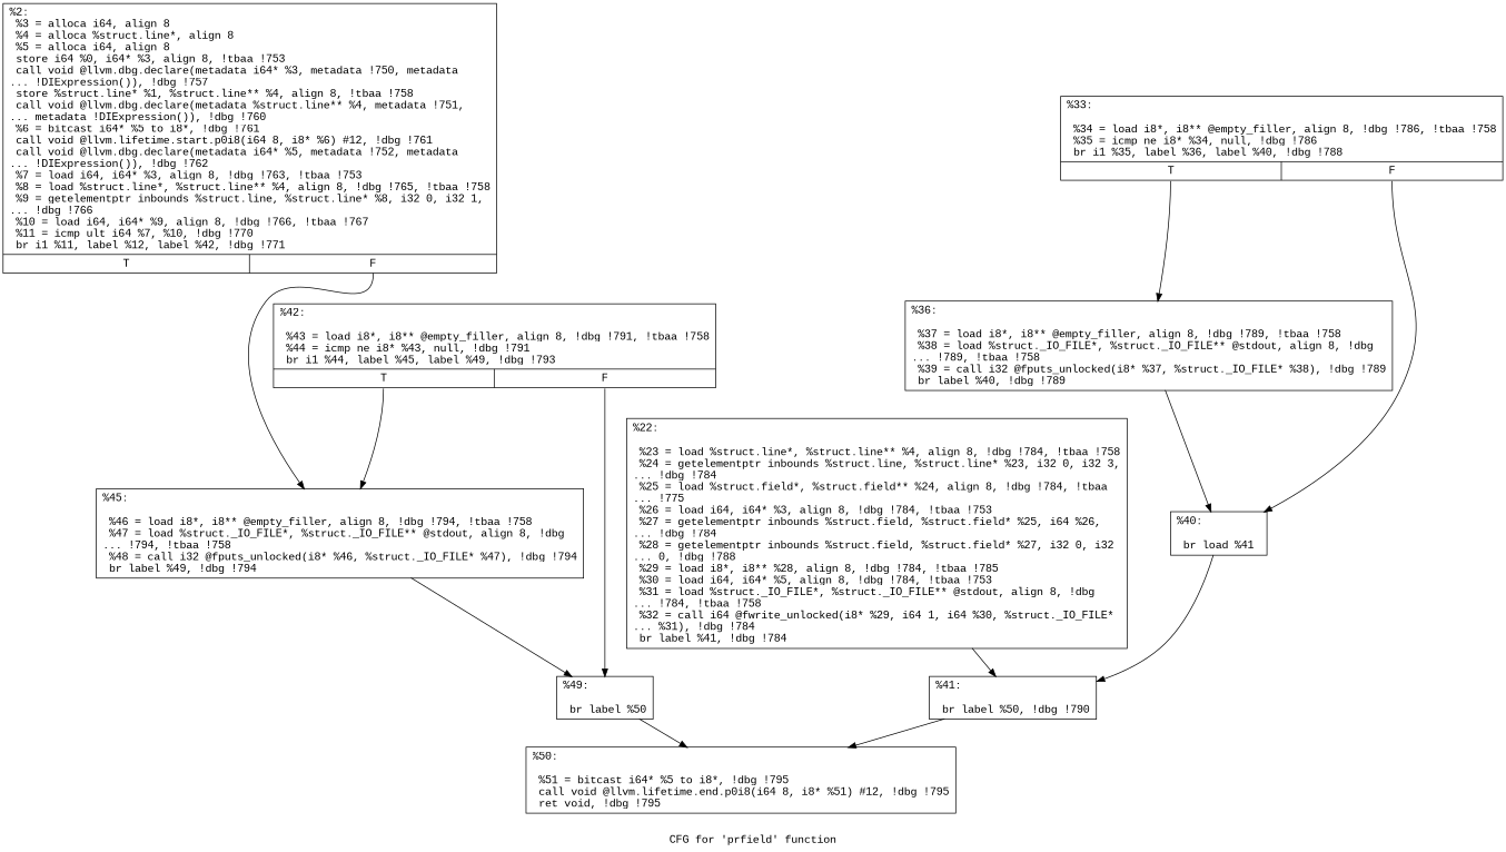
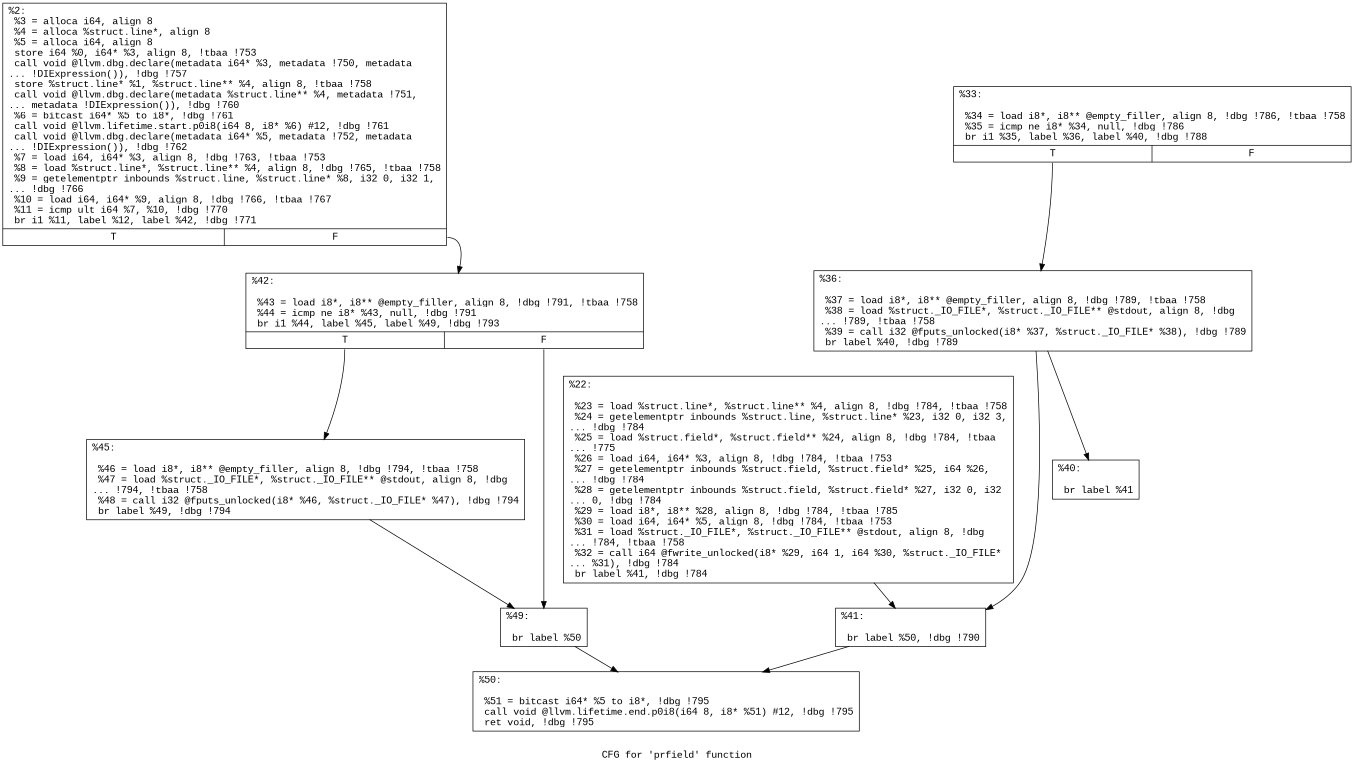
  digraph {
    fontname="Liberation Mono"
    label="CFG for 'prfield' function"
    node [fontname="Liberation Mono" shape=record]
    edge [fontname="Liberation Mono"]
    n1 [label="{%2:\l  %3 = alloca i64, align 8\l  %4 = alloca %struct.line*, align 8\l  %5 = alloca i64, align 8\l  store i64 %0, i64* %3, align 8, !tbaa !753\l  call void @llvm.dbg.declare(metadata i64* %3, metadata !750, metadata\l... !DIExpression()), !dbg !757\l  store %struct.line* %1, %struct.line** %4, align 8, !tbaa !758\l  call void @llvm.dbg.declare(metadata %struct.line** %4, metadata !751,\l... metadata !DIExpression()), !dbg !760\l  %6 = bitcast i64* %5 to i8*, !dbg !761\l  call void @llvm.lifetime.start.p0i8(i64 8, i8* %6) #12, !dbg !761\l  call void @llvm.dbg.declare(metadata i64* %5, metadata !752, metadata\l... !DIExpression()), !dbg !762\l  %7 = load i64, i64* %3, align 8, !dbg !763, !tbaa !753\l  %8 = load %struct.line*, %struct.line** %4, align 8, !dbg !765, !tbaa !758\l  %9 = getelementptr inbounds %struct.line, %struct.line* %8, i32 0, i32 1,\l... !dbg !766\l  %10 = load i64, i64* %9, align 8, !dbg !766, !tbaa !767\l  %11 = icmp ult i64 %7, %10, !dbg !770\l  br i1 %11, label %12, label %42, !dbg !771\l|{<s0>T|<s1>F}}"]
    n2 [label="{%42:\l\l  %43 = load i8*, i8** @empty_filler, align 8, !dbg !791, !tbaa !758\l  %44 = icmp ne i8* %43, null, !dbg !791\l  br i1 %44, label %45, label %49, !dbg !793\l|{<s0>T|<s1>F}}"]
    n3 [label="{%45:\l\l  %46 = load i8*, i8** @empty_filler, align 8, !dbg !794, !tbaa !758\l  %47 = load %struct._IO_FILE*, %struct._IO_FILE** @stdout, align 8, !dbg\l... !794, !tbaa !758\l  %48 = call i32 @fputs_unlocked(i8* %46, %struct._IO_FILE* %47), !dbg !794\l  br label %49, !dbg !794\l}"]
    n4 [label="{%49:\l\l  br label %50\l}"]
-   n5 [label="{%22:\l\l  %23 = load %struct.line*, %struct.line** %4, align 8, !dbg !784, !tbaa !758\l  %24 = getelementptr inbounds %struct.line, %struct.line* %23, i32 0, i32 3,\l... !dbg !784\l  %25 = load %struct.field*, %struct.field** %24, align 8, !dbg !784, !tbaa\l... !775\l  %26 = load i64, i64* %3, align 8, !dbg !784, !tbaa !753\l  %27 = getelementptr inbounds %struct.field, %struct.field* %25, i64 %26,\l... !dbg !784\l  %28 = getelementptr inbounds %struct.field, %struct.field* %27, i32 0, i32\l... 0, !dbg !788\l  %29 = load i8*, i8** %28, align 8, !dbg !784, !tbaa !785\l  %30 = load i64, i64* %5, align 8, !dbg !784, !tbaa !753\l  %31 = load %struct._IO_FILE*, %struct._IO_FILE** @stdout, align 8, !dbg\l... !784, !tbaa !758\l  %32 = call i64 @fwrite_unlocked(i8* %29, i64 1, i64 %30, %struct._IO_FILE*\l... %31), !dbg !784\l  br label %41, !dbg !784\l}"]
+   n5 [label="{%22:\l\l  %23 = load %struct.line*, %struct.line** %4, align 8, !dbg !784, !tbaa !758\l  %24 = getelementptr inbounds %struct.line, %struct.line* %23, i32 0, i32 3,\l... !dbg !784\l  %25 = load %struct.field*, %struct.field** %24, align 8, !dbg !784, !tbaa\l... !775\l  %26 = load i64, i64* %3, align 8, !dbg !784, !tbaa !753\l  %27 = getelementptr inbounds %struct.field, %struct.field* %25, i64 %26,\l... !dbg !784\l  %28 = getelementptr inbounds %struct.field, %struct.field* %27, i32 0, i32\l... 0, !dbg !784\l  %29 = load i8*, i8** %28, align 8, !dbg !784, !tbaa !785\l  %30 = load i64, i64* %5, align 8, !dbg !784, !tbaa !753\l  %31 = load %struct._IO_FILE*, %struct._IO_FILE** @stdout, align 8, !dbg\l... !784, !tbaa !758\l  %32 = call i64 @fwrite_unlocked(i8* %29, i64 1, i64 %30, %struct._IO_FILE*\l... %31), !dbg !784\l  br label %41, !dbg !784\l}"]
    n6 [label="{%41:\l\l  br label %50, !dbg !790\l}"]
    n7 [label="{%33:\l\l  %34 = load i8*, i8** @empty_filler, align 8, !dbg !786, !tbaa !758\l  %35 = icmp ne i8* %34, null, !dbg !786\l  br i1 %35, label %36, label %40, !dbg !788\l|{<s0>T|<s1>F}}"]
    n8 [label="{%36:\l\l  %37 = load i8*, i8** @empty_filler, align 8, !dbg !789, !tbaa !758\l  %38 = load %struct._IO_FILE*, %struct._IO_FILE** @stdout, align 8, !dbg\l... !789, !tbaa !758\l  %39 = call i32 @fputs_unlocked(i8* %37, %struct._IO_FILE* %38), !dbg !789\l  br label %40, !dbg !789\l}"]
-   n9 [label="{%40:\l\l  br load %41\l}"]
+   n9 [label="{%40:\l\l  br label %41\l}"]
    n10 [label="{%50:\l\l  %51 = bitcast i64* %5 to i8*, !dbg !795\l  call void @llvm.lifetime.end.p0i8(i64 8, i8* %51) #12, !dbg !795\l  ret void, !dbg !795\l}"]
-   n1 -> n3 [tailport=s1]
+   n1 -> n2 [tailport=s1]
    n2 -> n3 [tailport=s0]
    n2 -> n4 [tailport=s1]
    n3 -> n4
    n4 -> n10
    n5 -> n6
    n6 -> n10
    n7 -> n8 [tailport=s0]
-   n7 -> n9 [tailport=s1]
    n8 -> n9
-   n9 -> n6
+   n8 -> n6
  }
